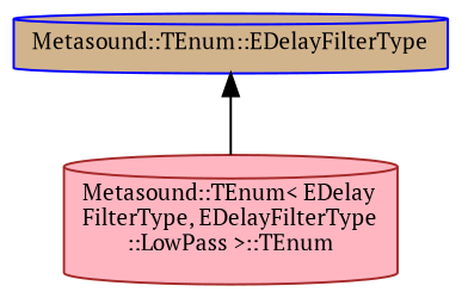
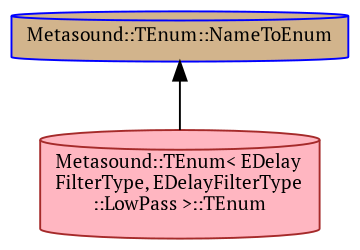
  digraph {
    rankdir=TB
    fontname="PT Serif"
    node [fontname="PT Serif" fontsize=10 shape=cylinder style=filled]
-   n1 [color=blue fillcolor=tan fontcolor=black height=0.2 label="Metasound::TEnum::EDelayFilterType" width=0.4]
+   n1 [color=blue fillcolor=tan fontcolor=black height=0.2 label="Metasound::TEnum::NameToEnum" width=0.4]
    n2 [color=brown fillcolor=lightpink height=0.2 label="Metasound::TEnum\< EDelay\lFilterType, EDelayFilterType\l::LowPass \>::TEnum" width=0.4]
    n1 -> n2 [color=black dir=back fontname="PT Serif" fontsize=10 labelfontname=Helvetica labelfontsize=10 style=solid]
  }
